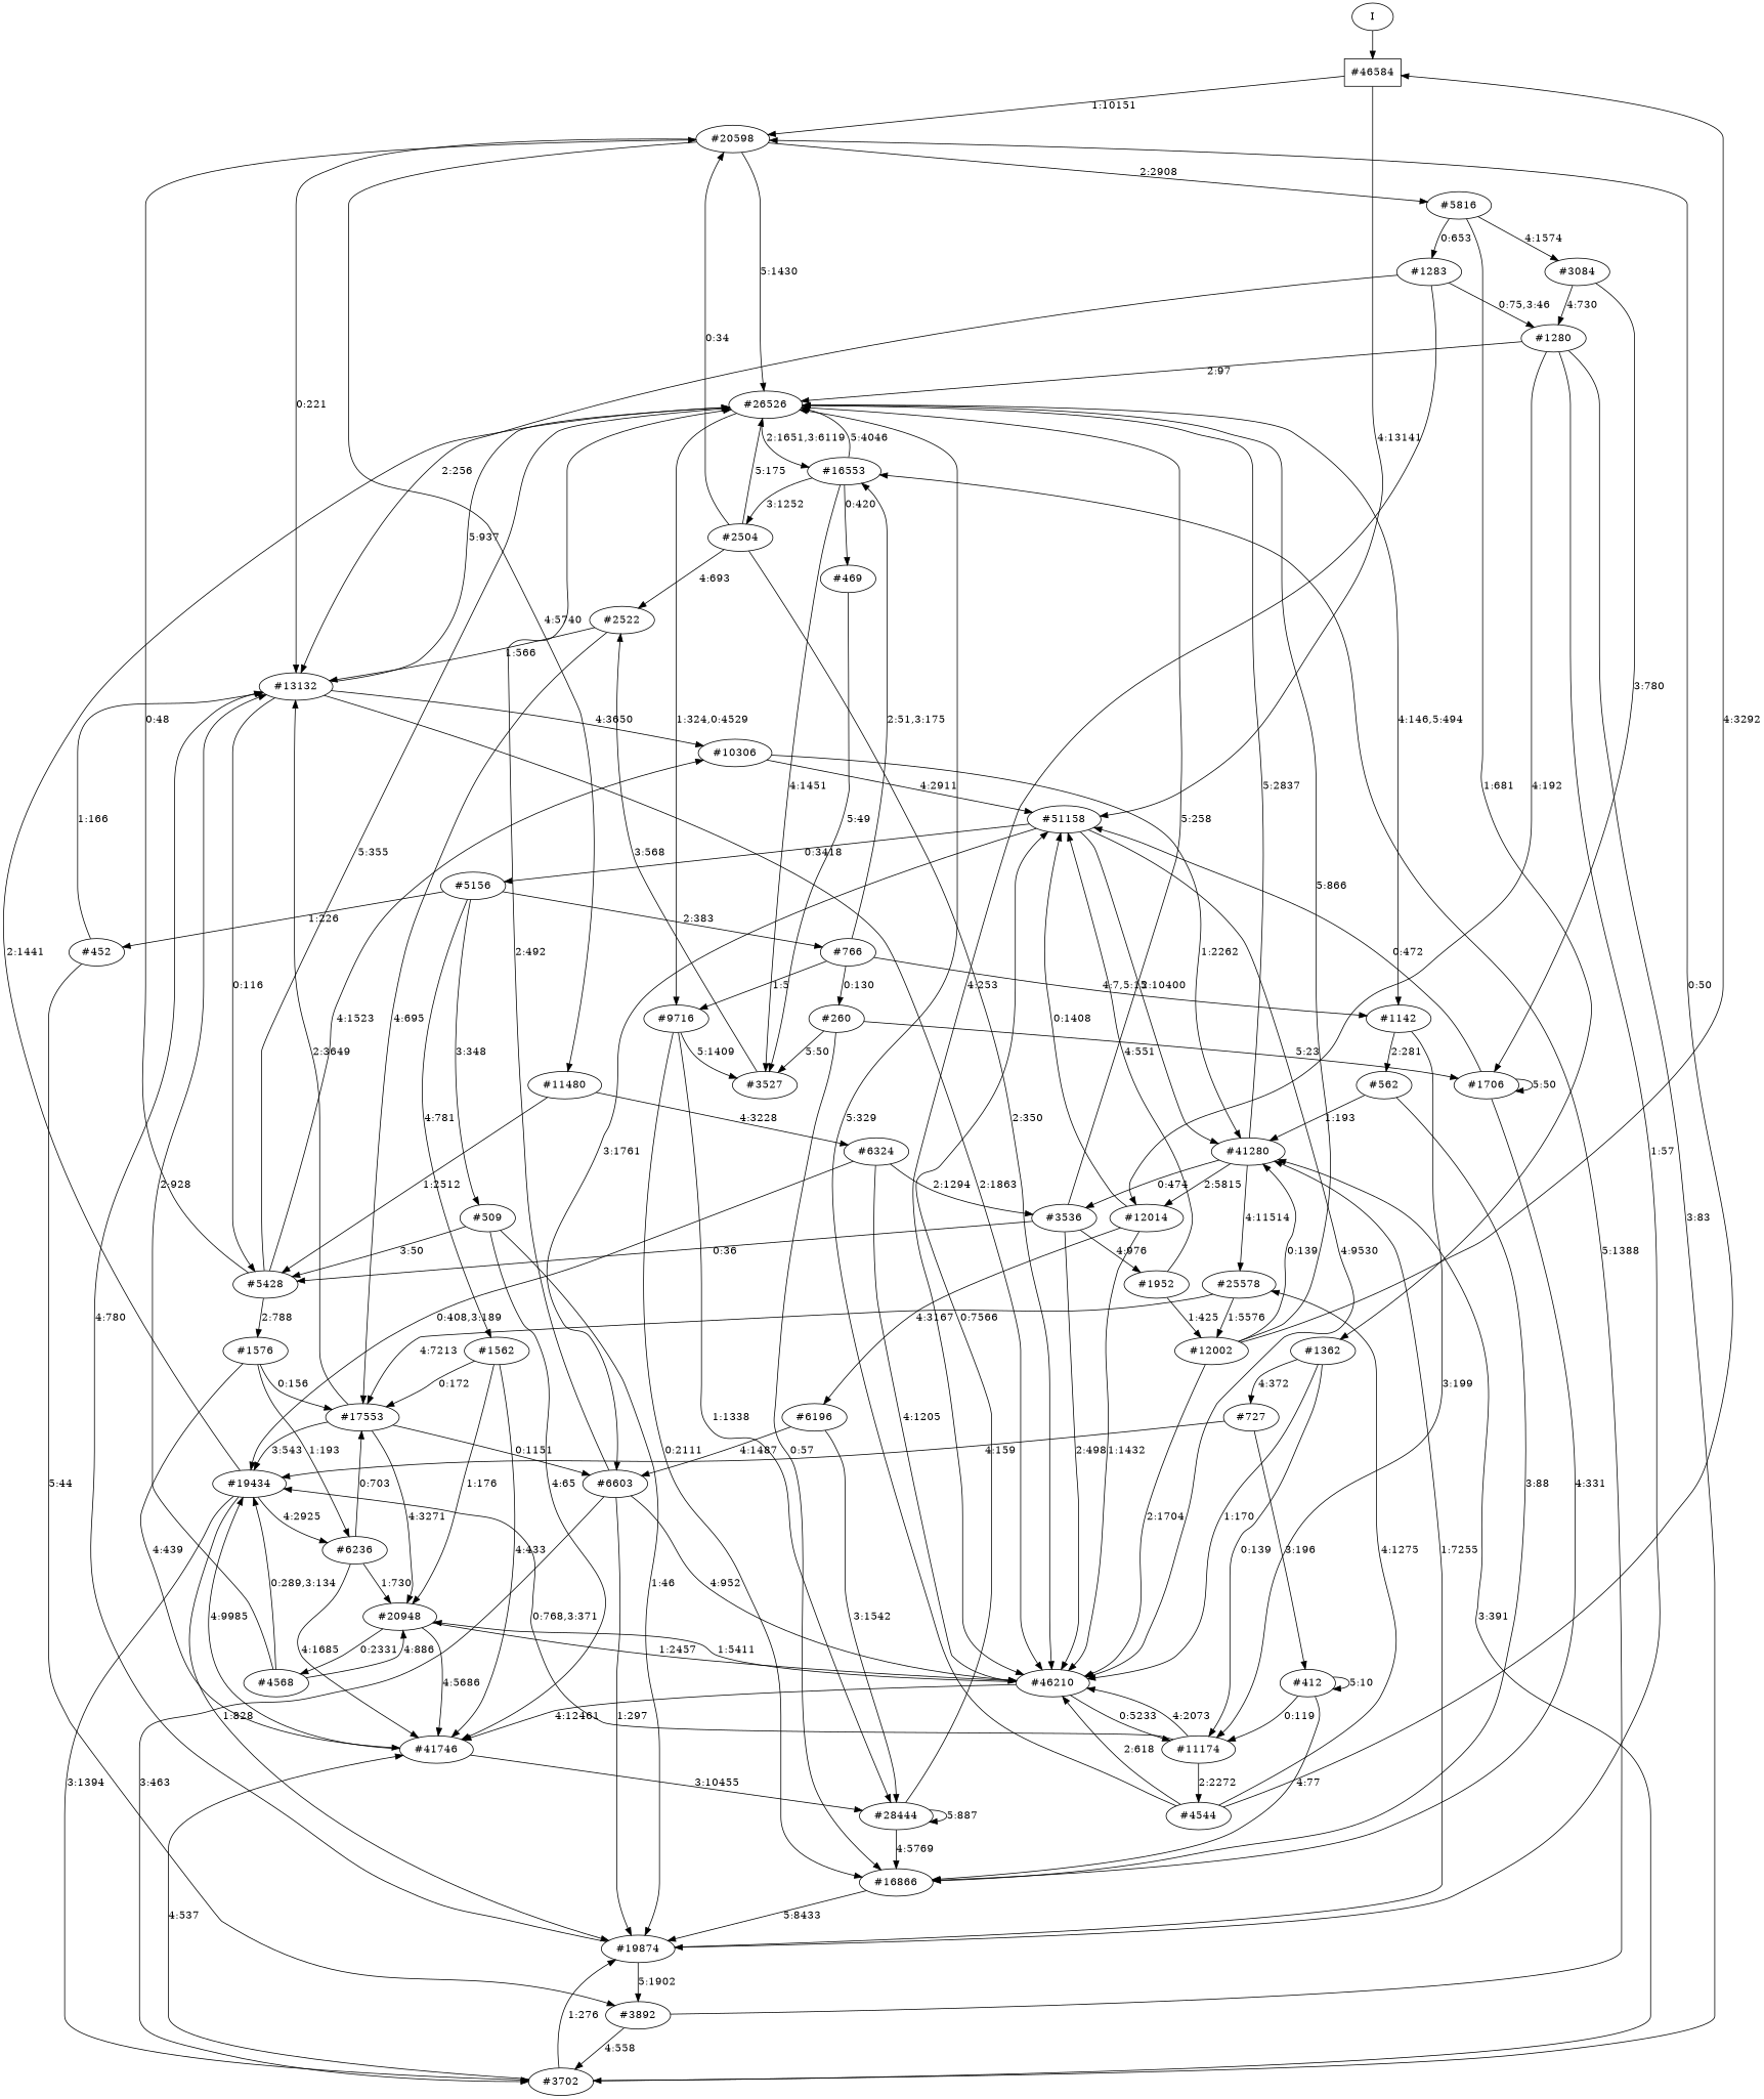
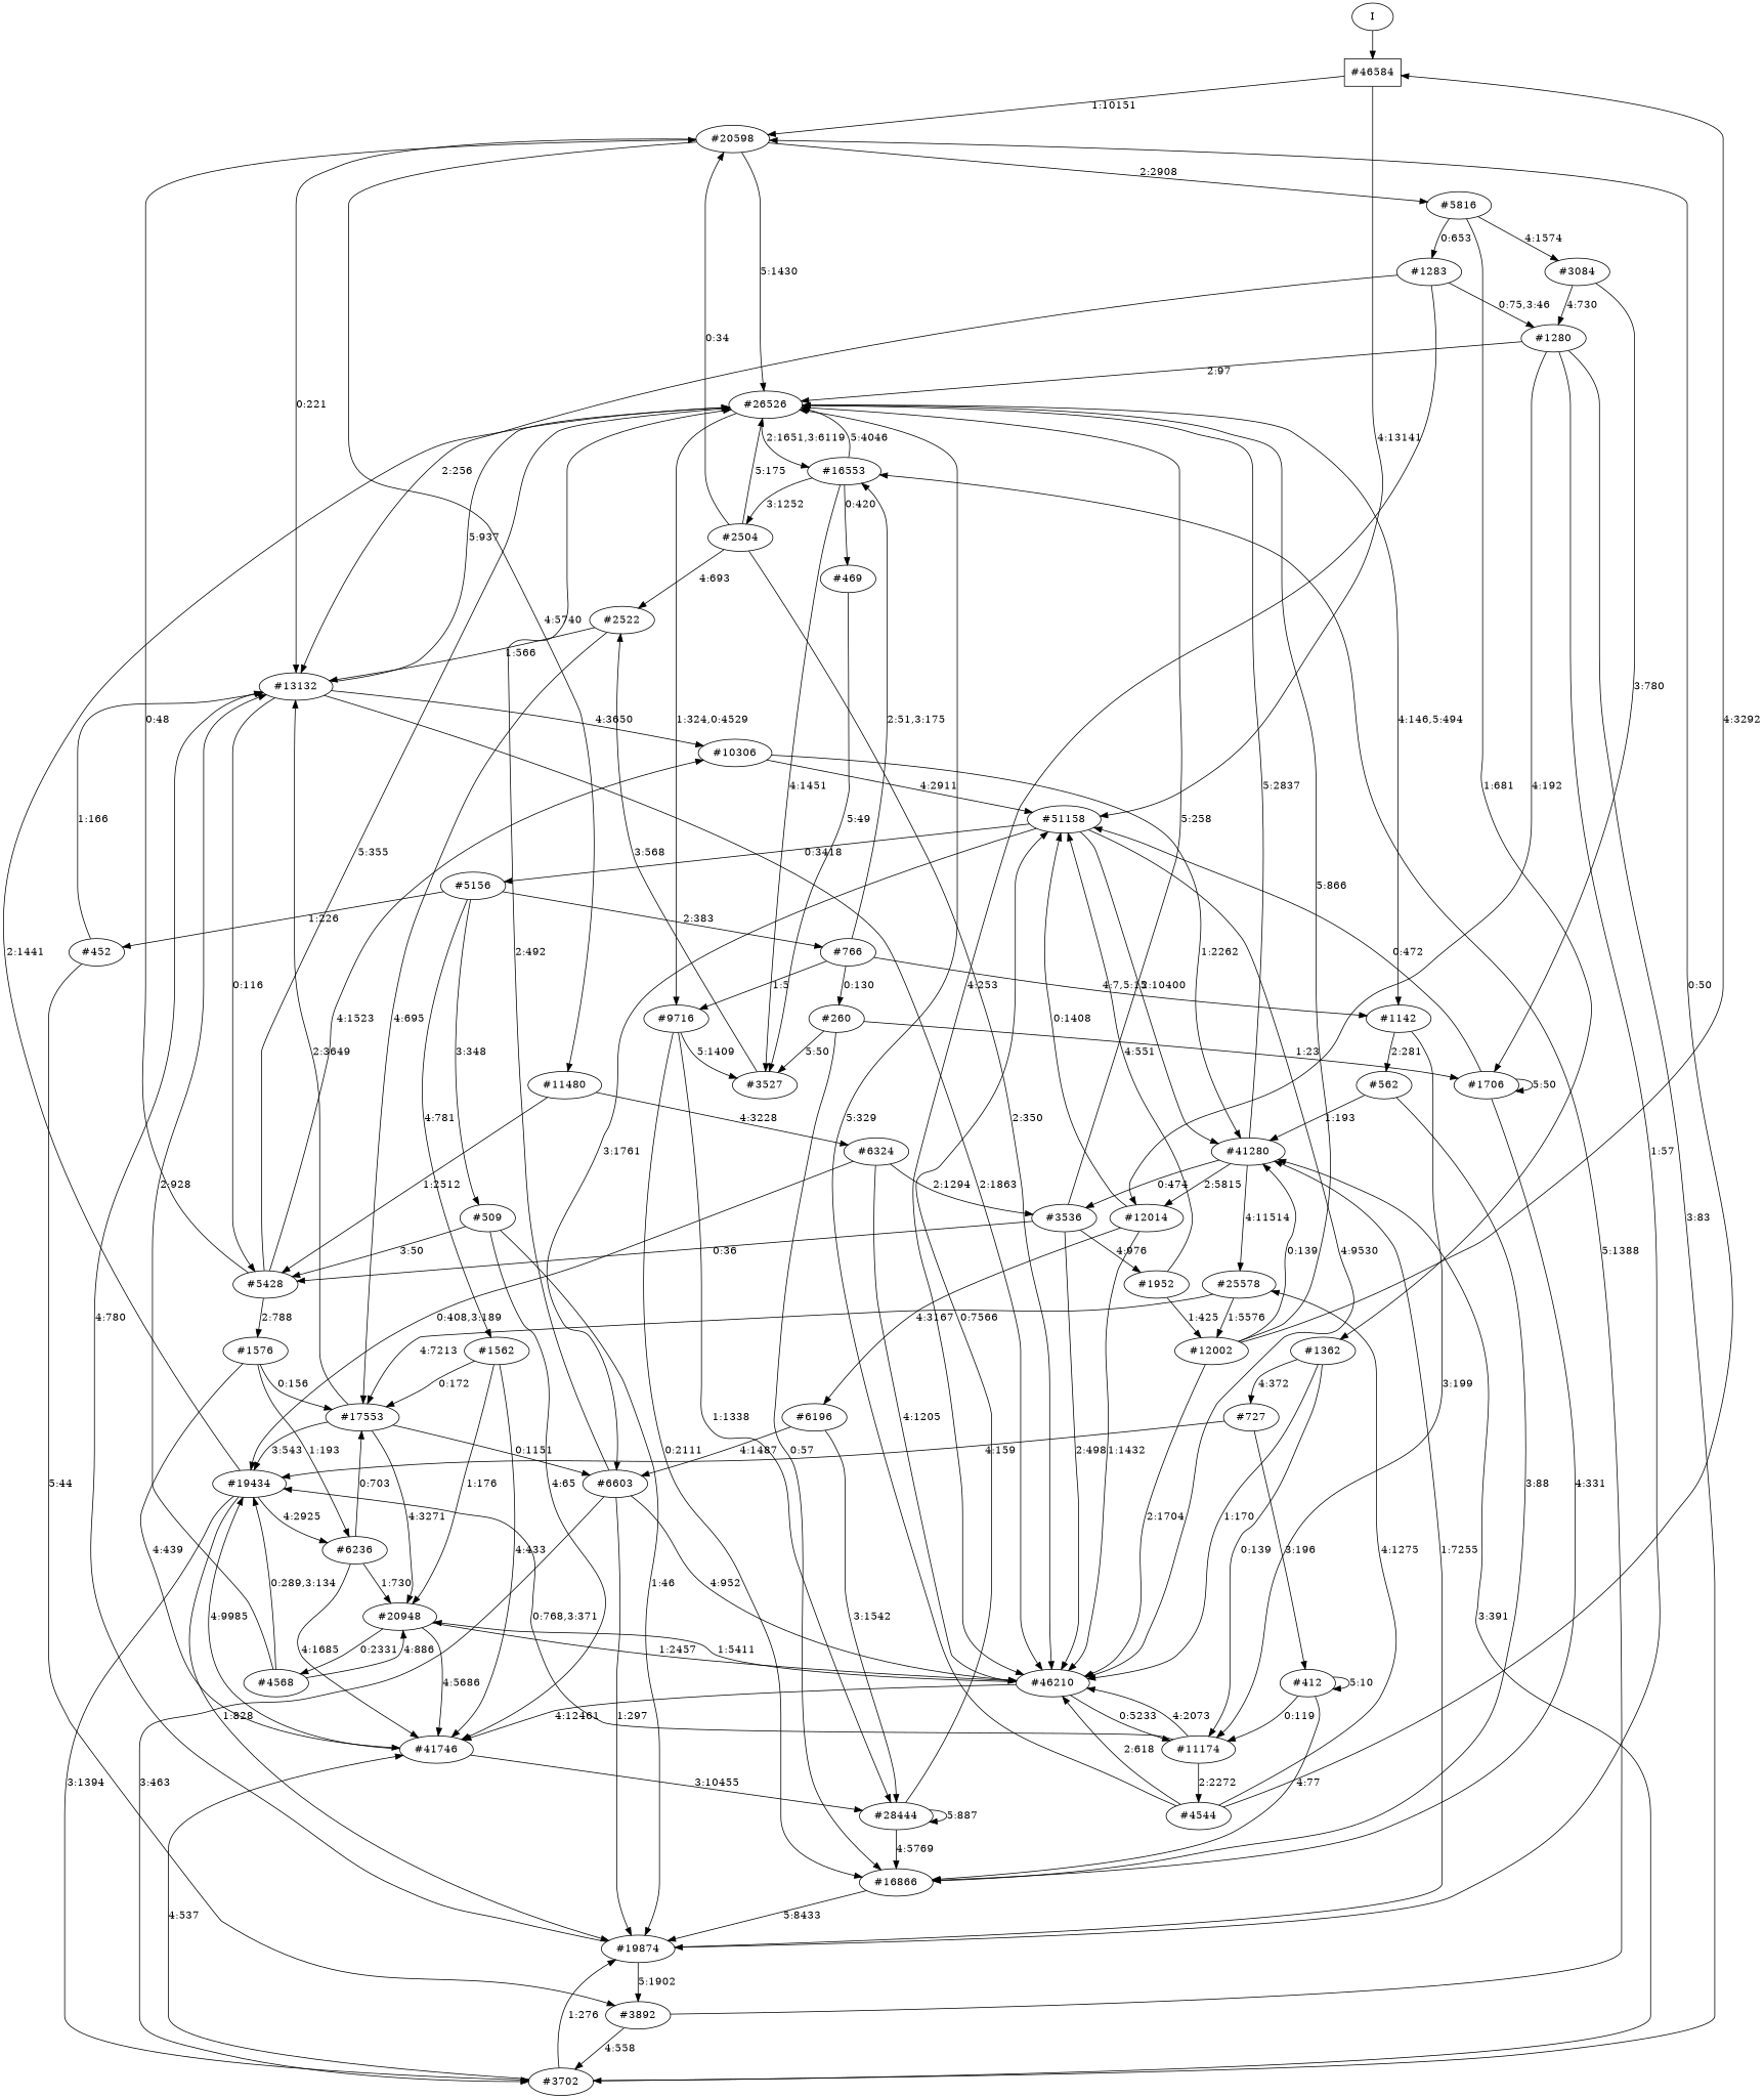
  digraph {
    n1 [label="#46584" shape=box]
    n2 [label="#20598"]
    n3 [label="#51158"]
    n4 [label="#26526"]
    n5 [label="#5816"]
    n6 [label="#13132"]
    n7 [label="#11480"]
    n8 [label="#41280"]
    n9 [label="#46210"]
    n10 [label="#6603"]
    n11 [label="#5156"]
    I
    n13 [label="#16553"]
    n14 [label="#9716"]
    n15 [label="#1142"]
    n16 [label="#3084"]
    n17 [label="#1283"]
    n18 [label="#1362"]
    n19 [label="#5428"]
    n20 [label="#10306"]
    n21 [label="#6324"]
    n22 [label="#3536"]
    n23 [label="#12014"]
    n24 [label="#25578"]
    n25 [label="#41746"]
    n26 [label="#20948"]
    n27 [label="#11174"]
    n28 [label="#3702"]
    n29 [label="#19874"]
    n30 [label="#1562"]
    n31 [label="#509"]
    n32 [label="#452"]
    n33 [label="#766"]
    n34 [label="#3527"]
    n35 [label="#469"]
    n36 [label="#2504"]
    n37 [label="#28444"]
    n38 [label="#16866"]
    n39 [label="#562"]
    n40 [label="#1280"]
    n41 [label="#1706"]
    n42 [label="#727"]
    n43 [label="#1576"]
    n44 [label="#19434"]
    n45 [label="#17553"]
    n46 [label="#6236"]
    n47 [label="#1952"]
    n48 [label="#6196"]
    n49 [label="#12002"]
    n50 [label="#4568"]
    n51 [label="#3892"]
    n52 [label="#4544"]
    n53 [label="#412"]
    n54 [label="#2522"]
    n55 [label="#260"]
    n1 -> n2 [label="1:10151"]
    n1 -> n3 [label="4:13141"]
    n2 -> n4 [label="5:1430"]
    n2 -> n5 [label="2:2908"]
    n2 -> n6 [label="0:221"]
    n2 -> n7 [label="4:5740"]
    n3 -> n8 [label="2:10400"]
    n3 -> n9 [label="4:9530"]
    n3 -> n10 [label="3:1761"]
    n3 -> n11 [label="0:3418"]
    n4 -> n13 [label="2:1651,3:6119"]
    n4 -> n14 [label="1:324,0:4529"]
    n4 -> n15 [label="4:146,5:494"]
    n5 -> n16 [label="4:1574"]
    n5 -> n17 [label="0:653"]
    n5 -> n18 [label="1:681"]
    n6 -> n4 [label="5:937"]
    n6 -> n9 [label="2:1863"]
    n6 -> n19 [label="0:116"]
    n6 -> n20 [label="4:3650"]
    n7 -> n19 [label="1:2512"]
    n7 -> n21 [label="4:3228"]
    n8 -> n4 [label="5:2837"]
    n8 -> n22 [label="0:474"]
    n8 -> n23 [label="2:5815"]
    n8 -> n24 [label="4:11514"]
    n9 -> n25 [label="4:12461"]
    n9 -> n26 [label="1:5411"]
    n9 -> n27 [label="0:5233"]
    n10 -> n4 [label="2:492"]
    n10 -> n9 [label="4:952"]
    n10 -> n28 [label="3:463"]
    n10 -> n29 [label="1:297"]
    n11 -> n30 [label="4:781"]
    n11 -> n31 [label="3:348"]
    n11 -> n32 [label="1:226"]
    n11 -> n33 [label="2:383"]
    I -> n1
    n13 -> n4 [label="5:4046"]
    n13 -> n34 [label="4:1451"]
    n13 -> n35 [label="0:420"]
    n13 -> n36 [label="3:1252"]
    n14 -> n34 [label="5:1409"]
    n14 -> n37 [label="1:1338"]
    n14 -> n38 [label="0:2111"]
    n15 -> n27 [label="3:199"]
    n15 -> n39 [label="2:281"]
    n16 -> n40 [label="4:730"]
    n16 -> n41 [label="3:780"]
    n17 -> n6 [label="2:256"]
    n17 -> n9 [label="4:253"]
    n17 -> n40 [label="0:75,3:46"]
    n18 -> n9 [label="1:170"]
    n18 -> n27 [label="0:139"]
    n18 -> n42 [label="4:372"]
    n19 -> n2 [label="0:48"]
    n19 -> n4 [label="5:355"]
    n19 -> n20 [label="4:1523"]
    n19 -> n43 [label="2:788"]
    n20 -> n3 [label="4:2911"]
    n20 -> n8 [label="1:2262"]
    n21 -> n9 [label="4:1205"]
    n21 -> n22 [label="2:1294"]
    n21 -> n44 [label="0:408,3:189"]
    n22 -> n4 [label="5:258"]
    n22 -> n9 [label="2:498"]
    n22 -> n19 [label="0:36"]
    n22 -> n47 [label="4:976"]
    n23 -> n3 [label="0:1408"]
    n23 -> n9 [label="1:1432"]
    n23 -> n48 [label="4:3167"]
    n24 -> n45 [label="4:7213"]
    n24 -> n49 [label="1:5576"]
    n25 -> n37 [label="3:10455"]
    n25 -> n44 [label="4:9985"]
    n26 -> n9 [label="1:2457"]
    n26 -> n25 [label="4:5686"]
    n26 -> n50 [label="0:2331"]
    n27 -> n9 [label="4:2073"]
    n27 -> n44 [label="0:768,3:371"]
    n27 -> n52 [label="2:2272"]
    n28 -> n8 [label="3:391"]
    n28 -> n25 [label="4:537"]
    n28 -> n29 [label="1:276"]
    n29 -> n6 [label="4:780"]
    n29 -> n8 [label="1:7255"]
    n29 -> n51 [label="5:1902"]
    n30 -> n25 [label="4:433"]
    n30 -> n26 [label="1:176"]
    n30 -> n45 [label="0:172"]
    n31 -> n19 [label="3:50"]
    n31 -> n25 [label="4:65"]
    n31 -> n29 [label="1:46"]
    n32 -> n6 [label="1:166"]
    n32 -> n51 [label="5:44"]
    n33 -> n13 [label="2:51,3:175"]
    n33 -> n14 [label="1:5"]
    n33 -> n15 [label="4:7,5:15"]
    n33 -> n55 [label="0:130"]
    n34 -> n54 [label="3:568"]
    n35 -> n34 [label="5:49"]
    n36 -> n2 [label="0:34"]
    n36 -> n4 [label="5:175"]
    n36 -> n9 [label="2:350"]
    n36 -> n54 [label="4:693"]
    n37 -> n3 [label="0:7566"]
    n37 -> n37 [label="5:887"]
    n37 -> n38 [label="4:5769"]
    n38 -> n29 [label="5:8433"]
    n39 -> n8 [label="1:193"]
    n39 -> n38 [label="3:88"]
    n40 -> n4 [label="2:97"]
    n40 -> n23 [label="4:192"]
    n40 -> n28 [label="3:83"]
    n40 -> n29 [label="1:57"]
    n41 -> n3 [label="0:472"]
    n41 -> n38 [label="4:331"]
    n41 -> n41 [label="5:50"]
    n42 -> n44 [label="4:159"]
    n42 -> n53 [label="3:196"]
    n43 -> n25 [label="4:439"]
    n43 -> n45 [label="0:156"]
    n43 -> n46 [label="1:193"]
    n44 -> n4 [label="2:1441"]
    n44 -> n28 [label="3:1394"]
    n44 -> n29 [label="1:828"]
    n44 -> n46 [label="4:2925"]
    n45 -> n6 [label="2:3649"]
    n45 -> n10 [label="0:1151"]
    n45 -> n26 [label="4:3271"]
    n45 -> n44 [label="3:543"]
    n46 -> n25 [label="4:1685"]
    n46 -> n26 [label="1:730"]
    n46 -> n45 [label="0:703"]
    n47 -> n3 [label="4:551"]
    n47 -> n49 [label="1:425"]
    n48 -> n10 [label="4:1487"]
    n48 -> n37 [label="3:1542"]
    n49 -> n1 [label="4:3292"]
    n49 -> n4 [label="5:866"]
    n49 -> n8 [label="0:139"]
    n49 -> n9 [label="2:1704"]
    n50 -> n6 [label="2:928"]
    n50 -> n26 [label="4:886"]
    n50 -> n44 [label="0:289,3:134"]
    n51 -> n13 [label="5:1388"]
    n51 -> n28 [label="4:558"]
    n52 -> n2 [label="0:50"]
    n52 -> n4 [label="5:329"]
    n52 -> n9 [label="2:618"]
    n52 -> n24 [label="4:1275"]
    n53 -> n27 [label="0:119"]
    n53 -> n38 [label="4:77"]
    n53 -> n53 [label="5:10"]
    n54 -> n6 [label="1:566"]
    n54 -> n45 [label="4:695"]
    n55 -> n34 [label="5:50"]
    n55 -> n38 [label="0:57"]
-   n55 -> n41 [label="5:23"]
+   n55 -> n41 [label="1:23"]
  }
